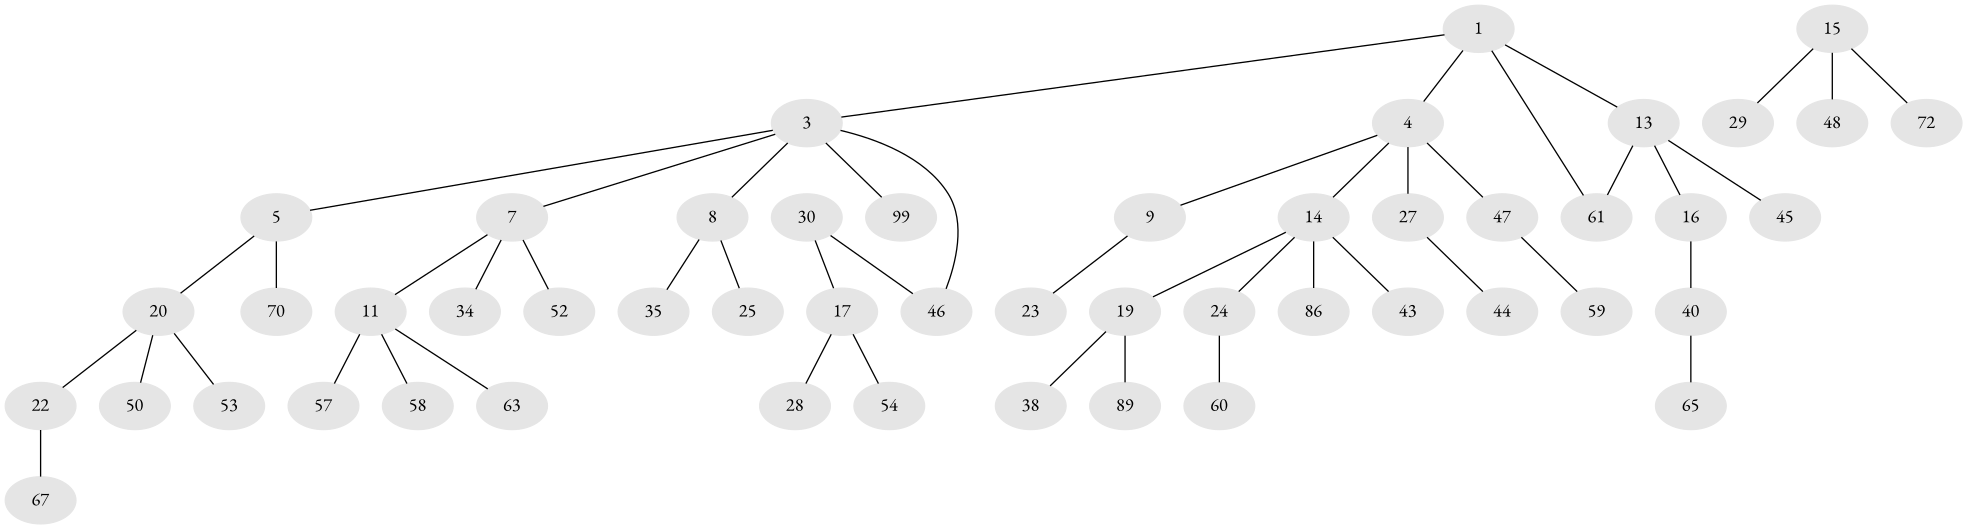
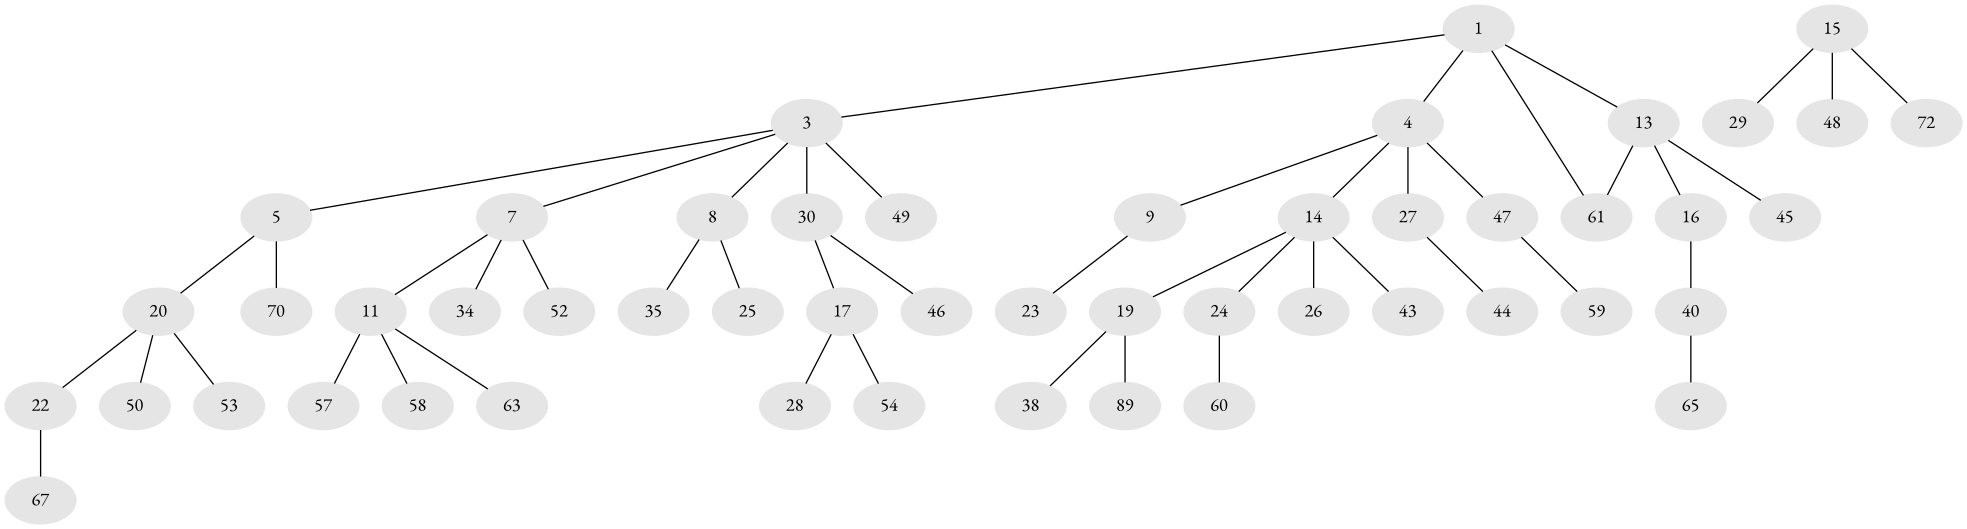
  graph {
    fontname="EB Garamond"
    node [color=gray90 fontname="EB Garamond" style=filled]
    edge [fontname="EB Garamond"]
    1 [super="+2"]
    3 [super="+32"]
    4 [super="+12"]
    13 [super="+31"]
    61
    5 [super="+6"]
    7 [super="+18"]
    8 [super="+36"]
    n9 [label=30]
-   49 [label=99]
+   49
    9 [super="+69"]
    14
    27 [super="+37"]
    47 [super="+68"]
    16
    45
    15 [super="+56"]
    29
    48
    72
    20 [super="+21"]
    70
    11 [super="+42"]
    34
    52
    35
    25 [super="+41"]
    17 [super="+30"]
    46
    23
    19 [super="+51"]
    24
-   26 [super="+33" label=86]
+   26 [super="+33"]
    43 [super="+64"]
    44
    59
    22
    50
    53
    57 [super="+66"]
    58
    63
    28
    54
    40 [super="+71"]
    38
    n47 [label=89 super="+55"]
    60 [super="+62"]
    65
    67
    1 -- 3
    1 -- 4
    1 -- 13
    1 -- 61
    3 -- 5
    3 -- 7
    3 -- 8
-   3 -- 46
+   3 -- n9
    3 -- 49
    4 -- 9
    4 -- 14
    4 -- 27
    4 -- 47
    13 -- 61
    13 -- 16
    13 -- 45
    5 -- 20
    5 -- 70
    7 -- 11
    7 -- 34
    7 -- 52
    8 -- 35
    8 -- 25
    n9 -- 17
    n9 -- 46
    9 -- 23
    14 -- 19
    14 -- 24
    14 -- 26
    14 -- 43
    27 -- 44
    47 -- 59
    16 -- 40
    15 -- 29
    15 -- 48
    15 -- 72
    20 -- 22
    20 -- 50
    20 -- 53
    11 -- 57
    11 -- 58
    11 -- 63
    17 -- 28
    17 -- 54
    19 -- 38
    19 -- n47
    24 -- 60
    22 -- 67
    40 -- 65
  }
